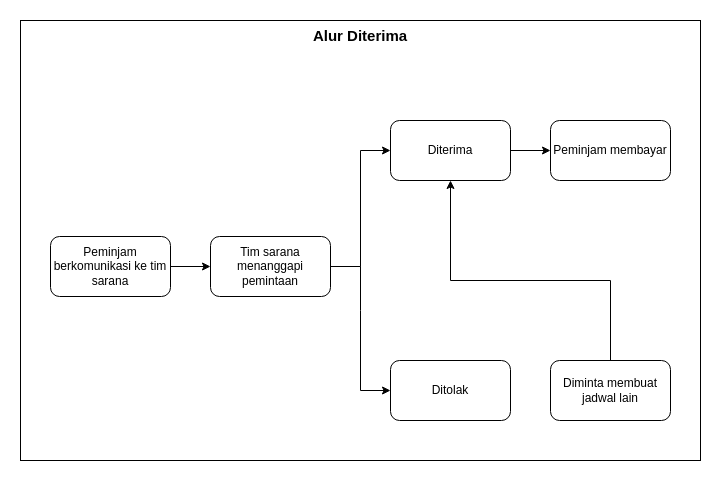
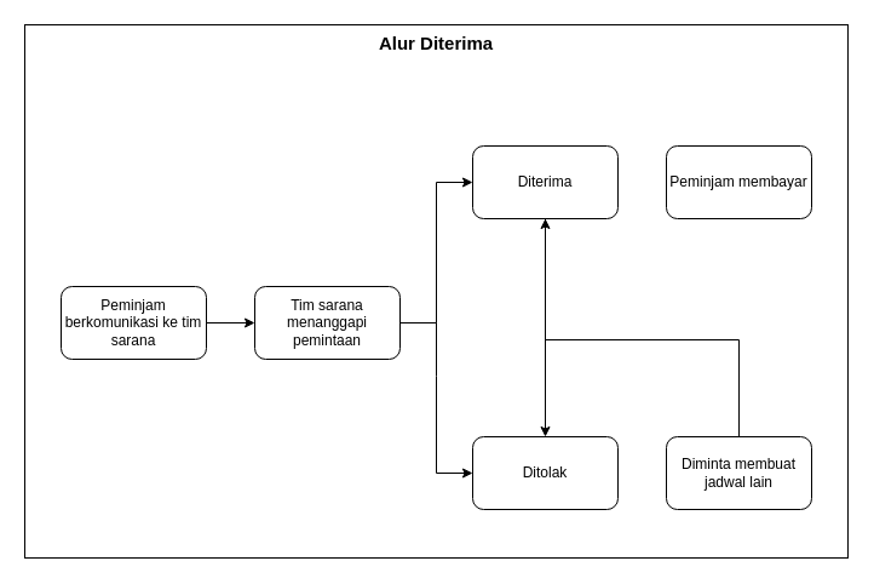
  <mxCell id="0" />
  <mxCell id="1" parent="0" />
  <mxCell id="2" value="Alur Diterima" style="rounded=0;whiteSpace=wrap;html=1;verticalAlign=top;fontStyle=1;fontSize=15;" vertex="1" parent="1"><mxGeometry x="20" y="20" width="680" height="440" as="geometry" /></mxCell>
  <mxCell id="3" value="" style="edgeStyle=orthogonalEdgeStyle;rounded=0;orthogonalLoop=1;jettySize=auto;html=1;" edge="1" parent="1" source="4" target="6"><mxGeometry relative="1" as="geometry" /></mxCell>
  <mxCell id="4" value="Peminjam berkomunikasi ke tim sarana" style="rounded=1;whiteSpace=wrap;html=1;" vertex="1" parent="1"><mxGeometry x="50" y="236" width="120" height="60" as="geometry" /></mxCell>
  <mxCell id="5" value="" style="edgeStyle=orthogonalEdgeStyle;rounded=0;orthogonalLoop=1;jettySize=auto;html=1;" edge="1" parent="1" source="6" target="8"><mxGeometry relative="1" as="geometry"><Array as="points"><mxPoint x="360" y="266" /><mxPoint x="360" y="150" /></Array></mxGeometry></mxCell>
  <mxCell id="6" value="Tim sarana menanggapi pemintaan" style="whiteSpace=wrap;html=1;rounded=1;" vertex="1" parent="1"><mxGeometry x="210" y="236" width="120" height="60" as="geometry" /></mxCell>
- <mxCell id="7" value="" style="edgeStyle=orthogonalEdgeStyle;rounded=0;orthogonalLoop=1;jettySize=auto;html=1;" edge="1" parent="1" source="8" target="11"><mxGeometry relative="1" as="geometry" /></mxCell>
+ <mxCell id="7" value="" style="edgeStyle=orthogonalEdgeStyle;rounded=0;orthogonalLoop=1;jettySize=auto;html=1;" edge="1" parent="1" source="8" target="9"><mxGeometry relative="1" as="geometry" /></mxCell>
  <mxCell id="8" value="Diterima" style="whiteSpace=wrap;html=1;rounded=1;" vertex="1" parent="1"><mxGeometry x="390" y="120" width="120" height="60" as="geometry" /></mxCell>
  <mxCell id="9" value="Ditolak" style="rounded=1;whiteSpace=wrap;html=1;" vertex="1" parent="1"><mxGeometry x="390" y="360" width="120" height="60" as="geometry" /></mxCell>
  <mxCell id="10" value="" style="endArrow=classic;html=1;rounded=0;" edge="1" parent="1" source="6" target="9"><mxGeometry width="50" height="50" relative="1" as="geometry"><mxPoint x="420" y="280" as="sourcePoint" /><mxPoint x="470" y="230" as="targetPoint" /><Array as="points"><mxPoint x="360" y="266" /><mxPoint x="360" y="310" /><mxPoint x="360" y="390" /></Array></mxGeometry></mxCell>
  <mxCell id="11" value="Peminjam membayar" style="whiteSpace=wrap;html=1;rounded=1;" vertex="1" parent="1"><mxGeometry x="550" y="120" width="120" height="60" as="geometry" /></mxCell>
  <mxCell id="12" value="Diminta membuat jadwal lain" style="whiteSpace=wrap;html=1;rounded=1;" vertex="1" parent="1"><mxGeometry x="550" y="360" width="120" height="60" as="geometry" /></mxCell>
  <mxCell id="13" value="" style="endArrow=classic;html=1;rounded=0;" edge="1" parent="1" source="12" target="8"><mxGeometry width="50" height="50" relative="1" as="geometry"><mxPoint x="420" y="280" as="sourcePoint" /><mxPoint x="470" y="230" as="targetPoint" /><Array as="points"><mxPoint x="610" y="280" /><mxPoint x="450" y="280" /></Array></mxGeometry></mxCell>
